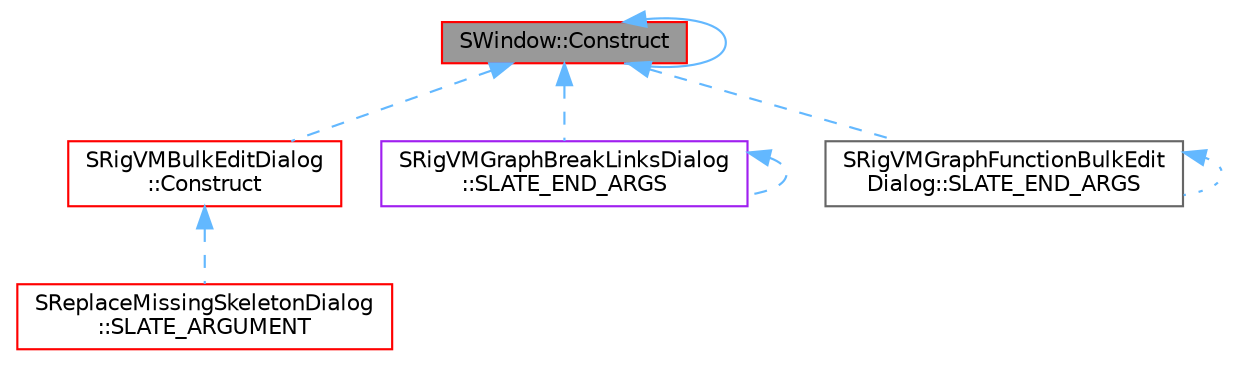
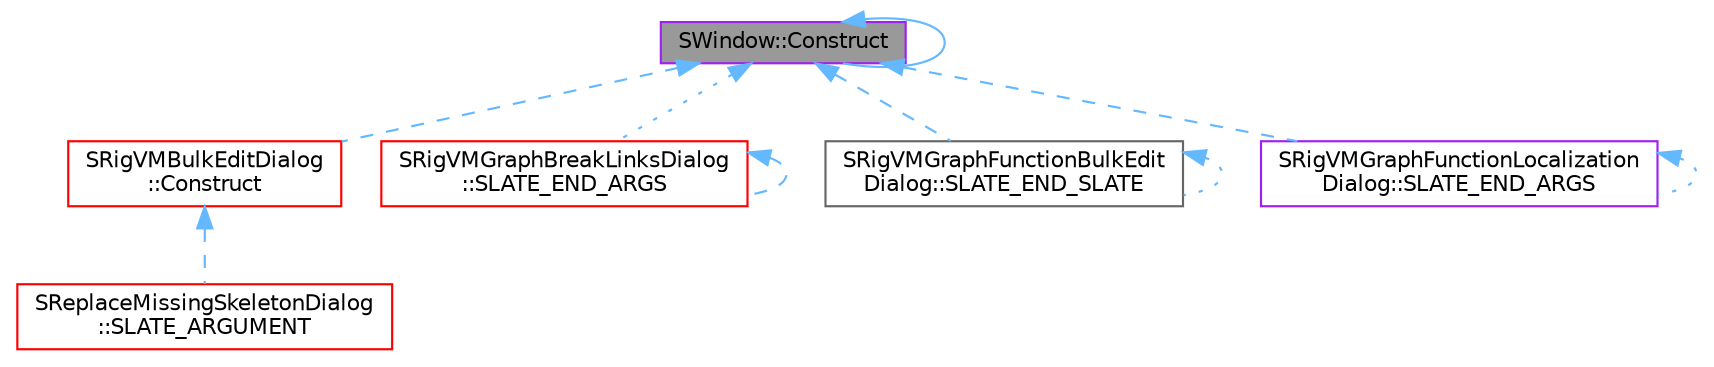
  digraph {
    rankdir=TB
    node [color=red fillcolor=white fontname=Helvetica fontsize=10 shape=box style=filled]
    edge [color=steelblue1 dir=back fontname=Helvetica fontsize=10 labelfontname=Helvetica labelfontsize=10 style=dashed]
-   n1 [fillcolor=grey60 fontcolor=black height=0.2 label="SWindow::Construct" width=0.4]
+   n1 [color=purple fillcolor=grey60 fontcolor=black height=0.2 label="SWindow::Construct" width=0.4]
    n2 [height=0.2 label="SRigVMBulkEditDialog\l::Construct" width=0.4]
-   n3 [color=purple height=0.2 label="SRigVMGraphBreakLinksDialog\l::SLATE_END_ARGS" width=0.4]
-   n4 [color=gray40 height=0.2 label="SRigVMGraphFunctionBulkEdit\lDialog::SLATE_END_ARGS" width=0.4]
+   n3 [height=0.2 label="SRigVMGraphBreakLinksDialog\l::SLATE_END_ARGS" width=0.4]
+   n4 [color=gray40 height=0.2 label="SRigVMGraphFunctionBulkEdit\lDialog::SLATE_END_SLATE" width=0.4]
+   n5 [color=purple height=0.2 label="SRigVMGraphFunctionLocalization\lDialog::SLATE_END_ARGS" width=0.4]
    n6 [height=0.2 label="SReplaceMissingSkeletonDialog\l::SLATE_ARGUMENT" width=0.4]
    n1 -> n1 [style=solid]
    n1 -> n2
-   n1 -> n3
+   n1 -> n3 [style=dotted]
    n1 -> n4
+   n1 -> n5
    n2 -> n6
    n3 -> n3
    n4 -> n4 [style=dotted]
+   n5 -> n5 [style=dotted]
  }
